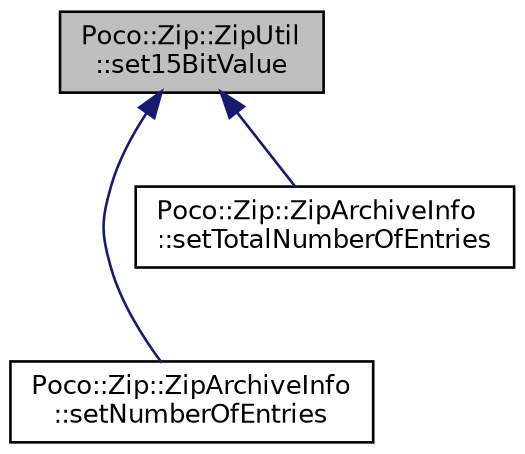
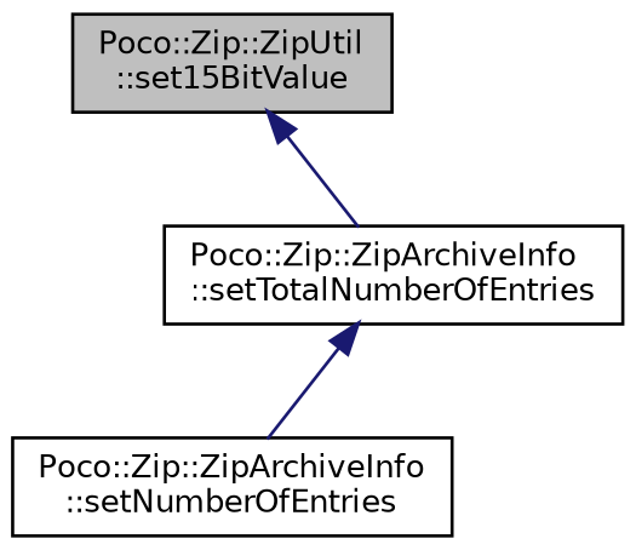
  digraph {
    rankdir=TB
    node [color=black fillcolor=white fontname=Helvetica fontsize=10 shape=record style=filled]
    edge [color=midnightblue dir=back fontname=Helvetica fontsize=10 labelfontname=Helvetica labelfontsize=10 style=solid]
    n1 [fillcolor=grey75 fontcolor=black height=0.2 label="Poco::Zip::ZipUtil\l::set15BitValue" width=0.4]
    n2 [height=0.2 label="Poco::Zip::ZipArchiveInfo\l::setNumberOfEntries" width=0.4]
    n3 [height=0.2 label="Poco::Zip::ZipArchiveInfo\l::setTotalNumberOfEntries" width=0.4]
-   n1 -> n2
+   n3 -> n2
    n1 -> n3
  }
